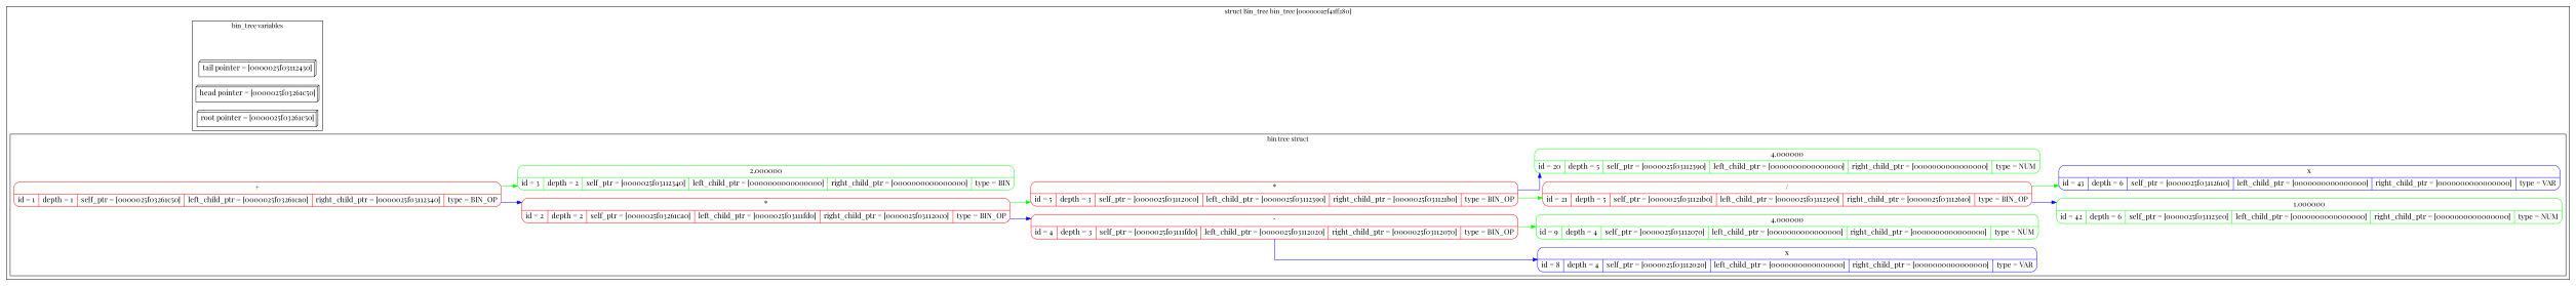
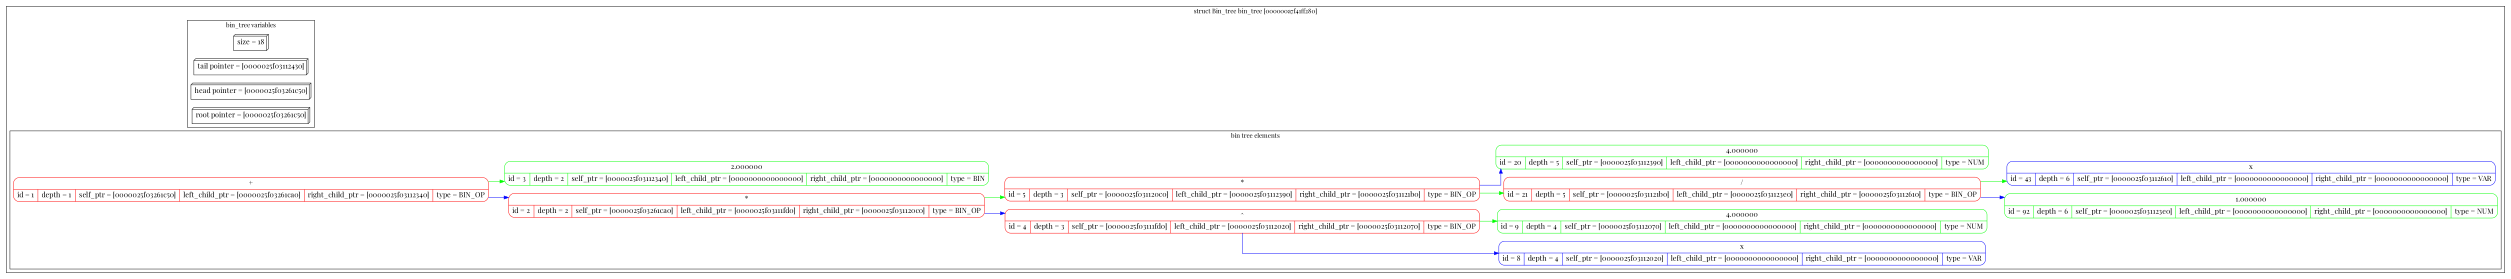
  digraph {
    fontname="Playfair Display"
    rankdir=LR
    splines=ortho
    node [fontname="Playfair Display" fontsize=16 shape=Mrecord color=Red]
    edge [color=Blue fontname="Playfair Display"]
+   n1 [label="size = 18" shape=box3d color=""]
    n2 [label="tail pointer = [0000025f03112430]" shape=box3d color=""]
    n3 [label="head pointer = [0000025f03261c50]" shape=box3d color=""]
    n4 [label="root pointer = [0000025f03261c50]" shape=box3d color=""]
    n5 [label="<f1> +  | { id = 1 | depth = 1 | self_ptr = [0000025f03261c50]  | left_child_ptr = [0000025f03261ca0] | right_child_ptr = [0000025f03112340] | type = BIN_OP} "]
    n6 [label="<f1> *  | { id = 2 | depth = 2 | self_ptr = [0000025f03261ca0]  | left_child_ptr = [0000025f03111fd0] | right_child_ptr = [0000025f031120c0] | type = BIN_OP} "]
    n7 [color=Green label="<f1> 2.000000  | { id = 3 | depth = 2 | self_ptr = [0000025f03112340]  | left_child_ptr = [0000000000000000] | right_child_ptr = [0000000000000000] | type = BIN} "]
    n8 [label="<f1> ^  | { id = 4 | depth = 3 | self_ptr = [0000025f03111fd0]  | left_child_ptr = [0000025f03112020] | right_child_ptr = [0000025f03112070] | type = BIN_OP} "]
    n9 [label="<f1> *  | { id = 5 | depth = 3 | self_ptr = [0000025f031120c0]  | left_child_ptr = [0000025f03112390] | right_child_ptr = [0000025f031121b0] | type = BIN_OP} "]
    n10 [color=Blue label="<f1> x  | { id = 8 | depth = 4 | self_ptr = [0000025f03112020]  | left_child_ptr = [0000000000000000] | right_child_ptr = [0000000000000000] | type = VAR} "]
    n11 [color=Green label="<f1> 4.000000  | { id = 9 | depth = 4 | self_ptr = [0000025f03112070]  | left_child_ptr = [0000000000000000] | right_child_ptr = [0000000000000000] | type = NUM} "]
    n12 [label="<f1> /  | { id = 21 | depth = 5 | self_ptr = [0000025f031121b0]  | left_child_ptr = [0000025f031123e0] | right_child_ptr = [0000025f03112610] | type = BIN_OP} "]
    n13 [color=Green label="<f1> 4.000000  | { id = 20 | depth = 5 | self_ptr = [0000025f03112390]  | left_child_ptr = [0000000000000000] | right_child_ptr = [0000000000000000] | type = NUM} "]
-   n14 [color=Green label="<f1> 1.000000  | { id = 42 | depth = 6 | self_ptr = [0000025f031123e0]  | left_child_ptr = [0000000000000000] | right_child_ptr = [0000000000000000] | type = NUM} "]
+   n14 [color=Green label="<f1> 1.000000  | { id = 92 | depth = 6 | self_ptr = [0000025f031123e0]  | left_child_ptr = [0000000000000000] | right_child_ptr = [0000000000000000] | type = NUM} "]
    n15 [color=Blue label="<f1> x  | { id = 43 | depth = 6 | self_ptr = [0000025f03112610]  | left_child_ptr = [0000000000000000] | right_child_ptr = [0000000000000000] | type = VAR} "]
    subgraph cluster_1 {
      label="struct Bin_tree bin_tree [000000a7f41ff280]"
      subgraph cluster_2 {
        label="bin_tree variables"
+       n1
        n2
        n3
        n4
      }
      subgraph cluster_3 {
-       label="bin tree struct"
+       label="bin tree elements"
        n5
        n6
        n7
        n8
        n9
        n10
        n11
        n12
        n13
        n14
        n15
      }
    }
    n5 -> n6
    n5 -> n7 [color=Green]
    n6 -> n8
    n6 -> n9 [color=Green]
    n8 -> n10
    n8 -> n11 [color=Green]
    n9 -> n12 [color=Green]
    n9 -> n13
    n12 -> n14
    n12 -> n15 [color=Green]
  }
